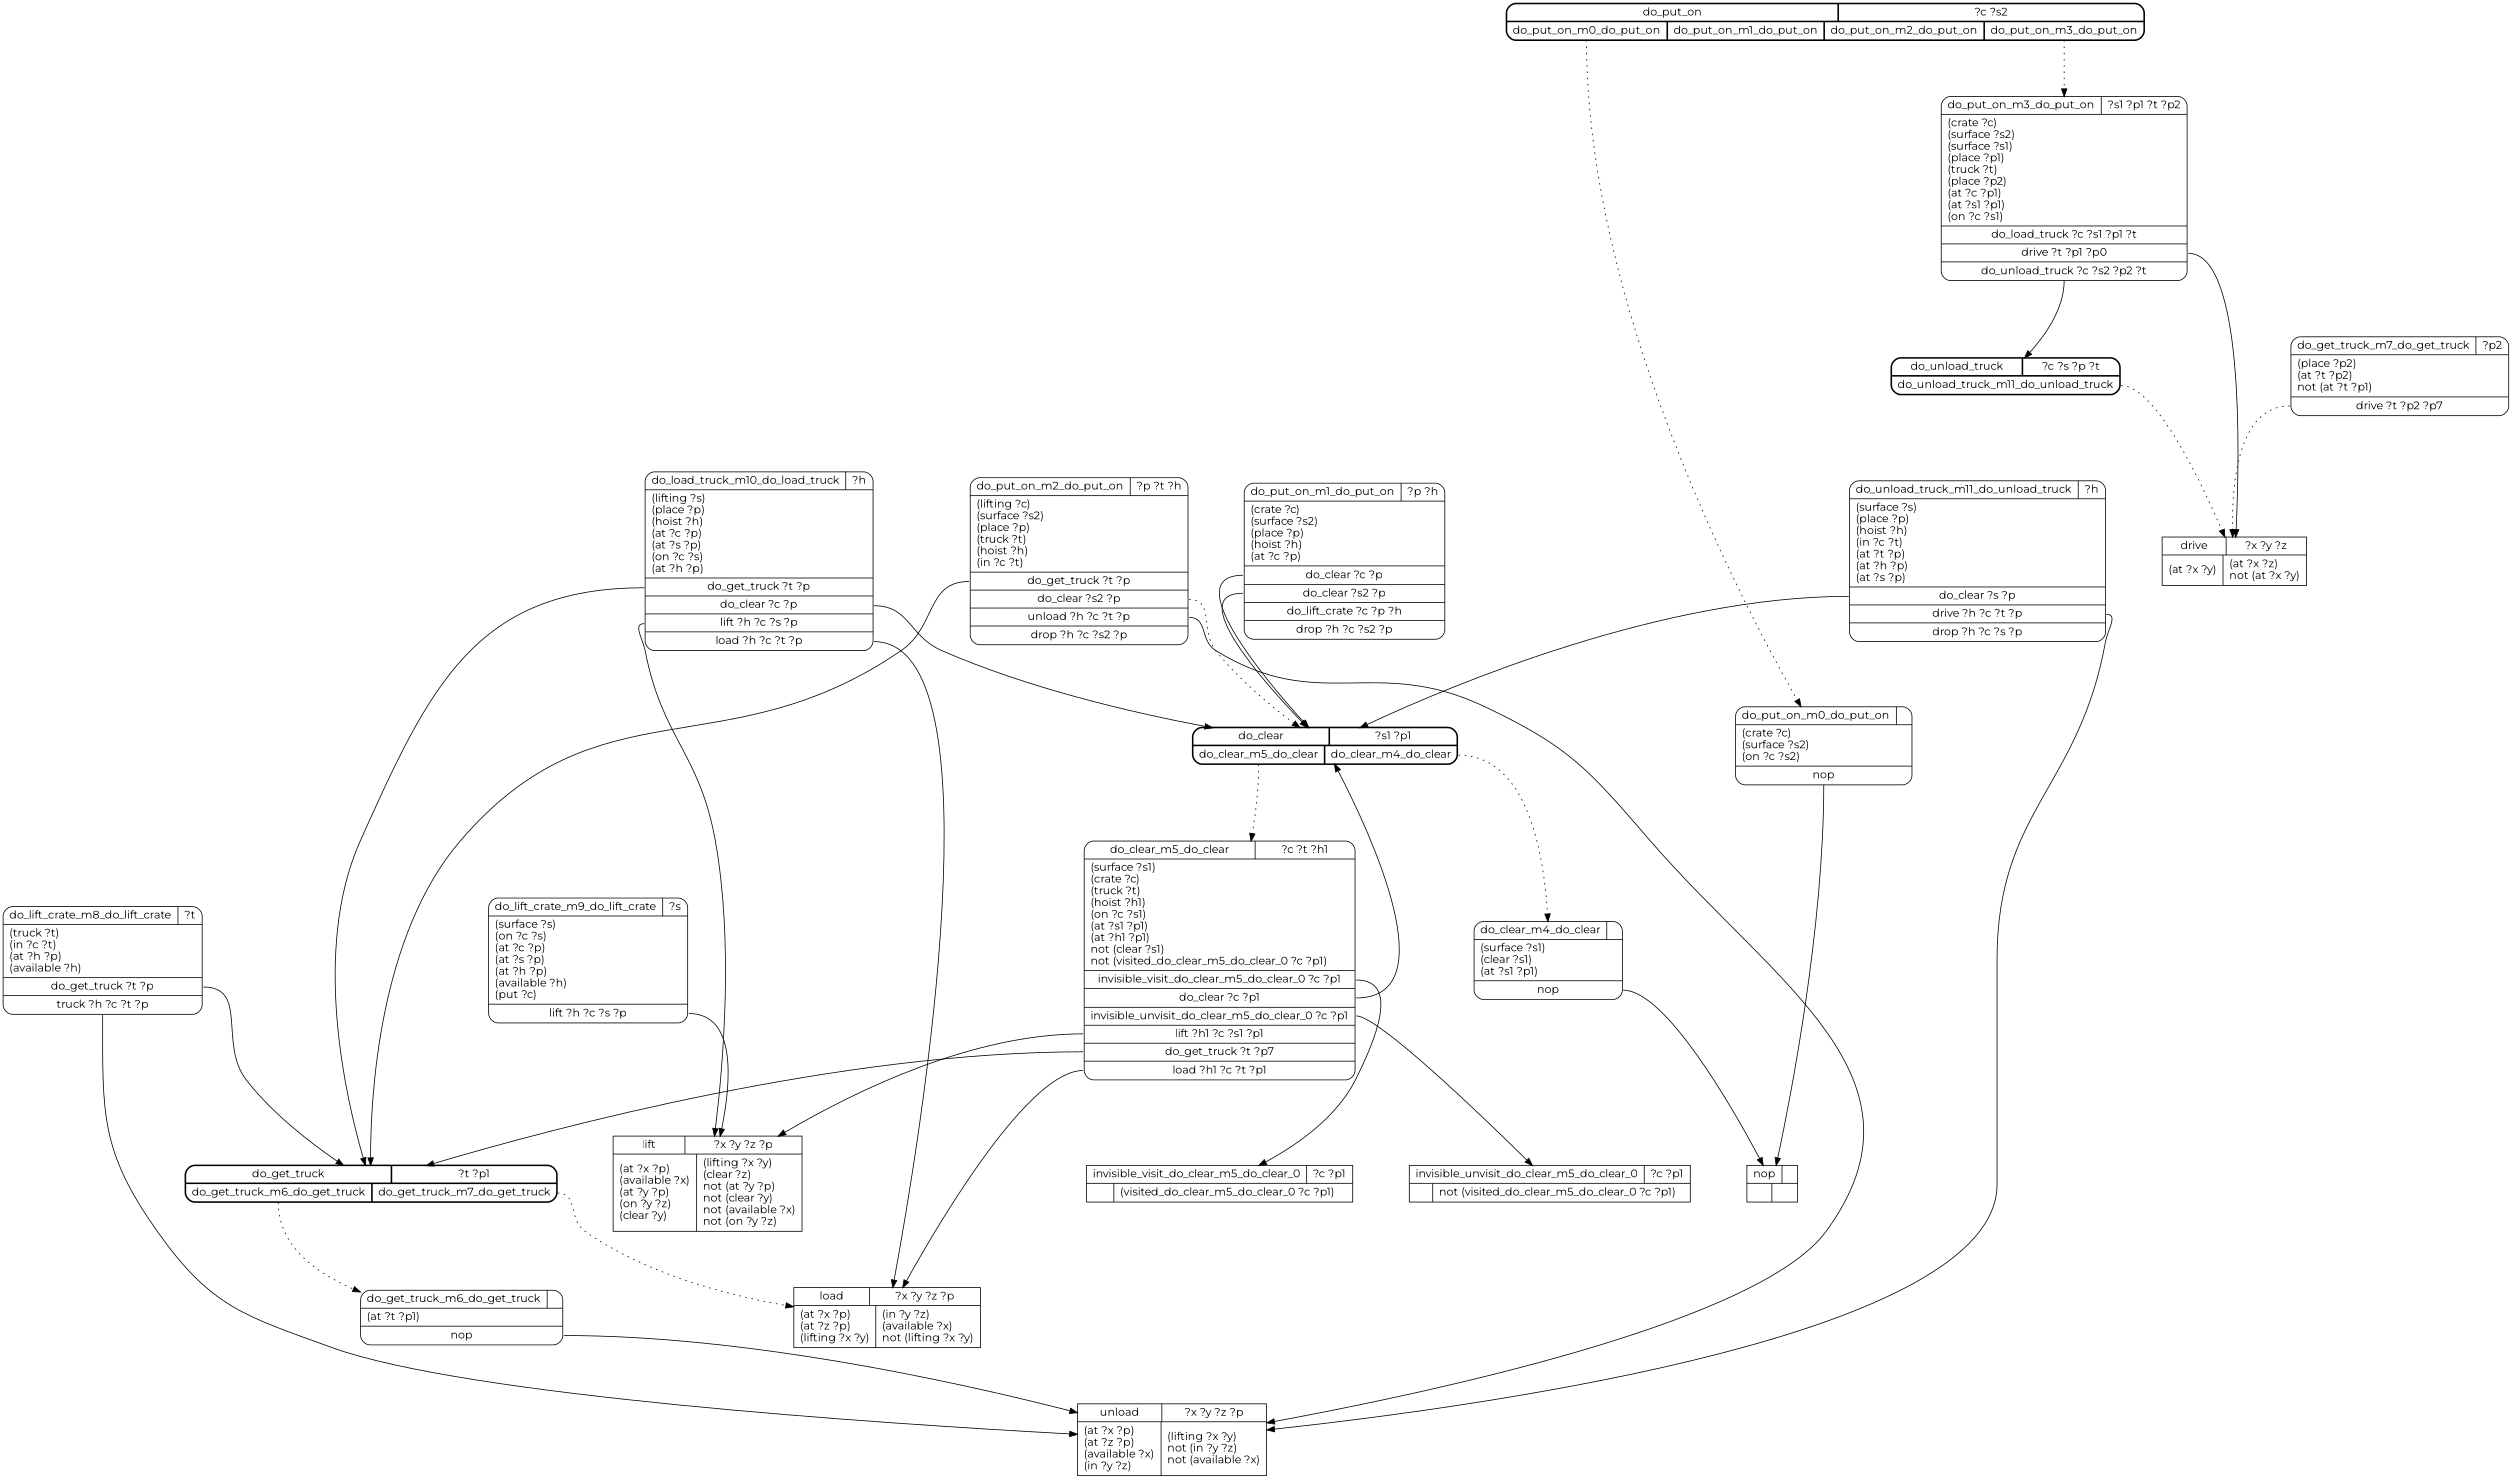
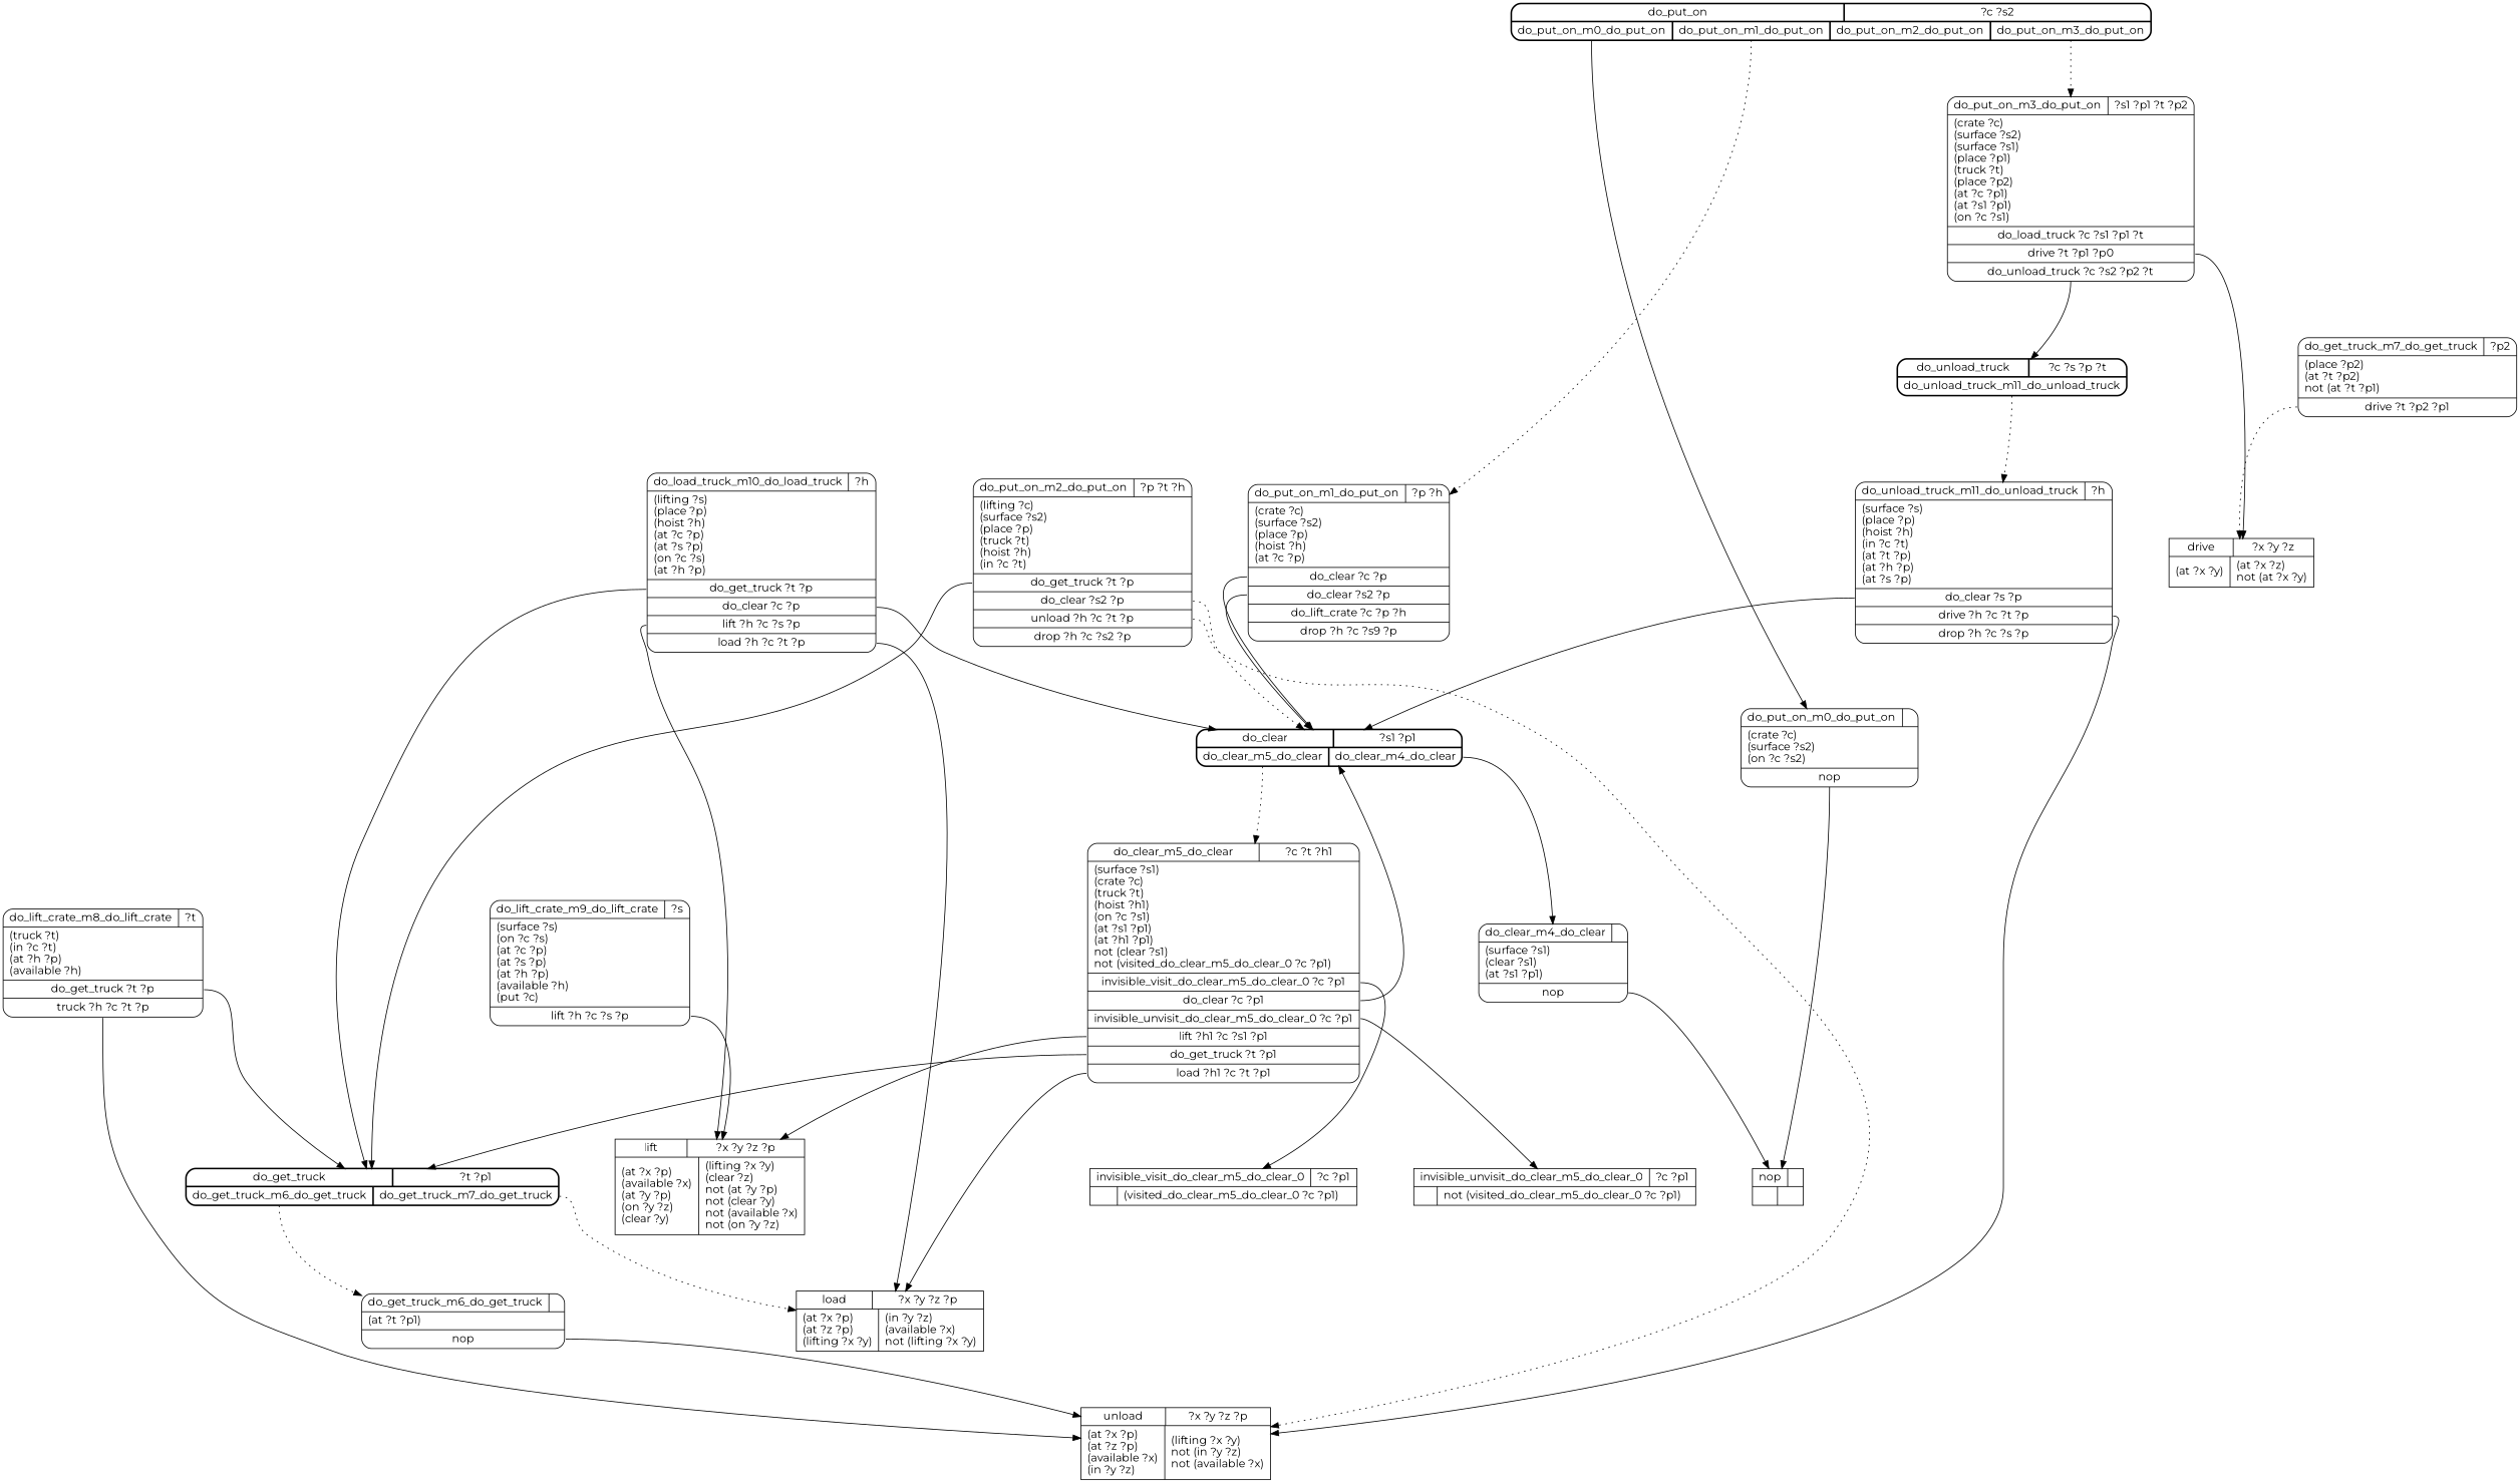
  digraph {
    fontname=Montserrat
    nodesep=1
    ranksep=1
    node [fontname=Montserrat shape=Mrecord]
    edge [fontname=Montserrat tailport=0]
    drive [label="{{\N|?x ?y ?z}|{(at ?x ?y)\l|(at ?x ?z)\lnot (at ?x ?y)\l}}" shape=record]
    lift [label="{{\N|?x ?y ?z ?p}|{(at ?x ?p)\l(available ?x)\l(at ?y ?p)\l(on ?y ?z)\l(clear ?y)\l|(lifting ?x ?y)\l(clear ?z)\lnot (at ?y ?p)\lnot (clear ?y)\lnot (available ?x)\lnot (on ?y ?z)\l}}" shape=record]
    load [label="{{\N|?x ?y ?z ?p}|{(at ?x ?p)\l(at ?z ?p)\l(lifting ?x ?y)\l|(in ?y ?z)\l(available ?x)\lnot (lifting ?x ?y)\l}}" shape=record]
    unload [label="{{\N|?x ?y ?z ?p}|{(at ?x ?p)\l(at ?z ?p)\l(available ?x)\l(in ?y ?z)\l|(lifting ?x ?y)\lnot (in ?y ?z)\lnot (available ?x)\l}}" shape=record]
    nop [label="{{\N|}|{|}}" shape=record]
    invisible_visit_do_clear_m5_do_clear_0 [label="{{\N|?c ?p1}|{|(visited_do_clear_m5_do_clear_0 ?c ?p1)\l}}" shape=record]
    invisible_unvisit_do_clear_m5_do_clear_0 [label="{{\N|?c ?p1}|{|not (visited_do_clear_m5_do_clear_0 ?c ?p1)\l}}" shape=record]
    do_put_on [label="{{\N|?c ?s2}|{<0>do_put_on_m0_do_put_on|<1>do_put_on_m1_do_put_on|<2>do_put_on_m2_do_put_on|<3>do_put_on_m3_do_put_on}}" style=bold]
    do_put_on_m0_do_put_on [label="{{\N|}|(crate ?c)\l(surface ?s2)\l(on ?c ?s2)\l|<0>nop}"]
-   do_put_on_m1_do_put_on [label="{{\N|?p ?h}|(crate ?c)\l(surface ?s2)\l(place ?p)\l(hoist ?h)\l(at ?c ?p)\l|<0>do_clear ?c ?p|<1>do_clear ?s2 ?p|<2>do_lift_crate ?c ?p ?h|<3>drop ?h ?c ?s2 ?p}"]
+   do_put_on_m1_do_put_on [label="{{\N|?p ?h}|(crate ?c)\l(surface ?s2)\l(place ?p)\l(hoist ?h)\l(at ?c ?p)\l|<0>do_clear ?c ?p|<1>do_clear ?s2 ?p|<2>do_lift_crate ?c ?p ?h|<3>drop ?h ?c ?s9 ?p}"]
    do_put_on_m3_do_put_on [label="{{\N|?s1 ?p1 ?t ?p2}|(crate ?c)\l(surface ?s2)\l(surface ?s1)\l(place ?p1)\l(truck ?t)\l(place ?p2)\l(at ?c ?p1)\l(at ?s1 ?p1)\l(on ?c ?s1)\l|<0>do_load_truck ?c ?s1 ?p1 ?t|<1>drive ?t ?p1 ?p0|<2>do_unload_truck ?c ?s2 ?p2 ?t}"]
    do_clear [label="{{\N|?s1 ?p1}|{<0>do_clear_m5_do_clear|<1>do_clear_m4_do_clear}}" style=bold]
    do_put_on_m2_do_put_on [label="{{\N|?p ?t ?h}|(lifting ?c)\l(surface ?s2)\l(place ?p)\l(truck ?t)\l(hoist ?h)\l(in ?c ?t)\l|<0>do_get_truck ?t ?p|<1>do_clear ?s2 ?p|<2>unload ?h ?c ?t ?p|<3>drop ?h ?c ?s2 ?p}"]
    do_get_truck [label="{{\N|?t ?p1}|{<0>do_get_truck_m6_do_get_truck|<1>do_get_truck_m7_do_get_truck}}" style=bold]
    do_unload_truck [label="{{\N|?c ?s ?p ?t}|{<0>do_unload_truck_m11_do_unload_truck}}" style=bold]
-   do_clear_m5_do_clear [label="{{\N|?c ?t ?h1}|(surface ?s1)\l(crate ?c)\l(truck ?t)\l(hoist ?h1)\l(on ?c ?s1)\l(at ?s1 ?p1)\l(at ?h1 ?p1)\lnot (clear ?s1)\lnot (visited_do_clear_m5_do_clear_0 ?c ?p1)\l|<0>invisible_visit_do_clear_m5_do_clear_0 ?c ?p1|<1>do_clear ?c ?p1|<2>invisible_unvisit_do_clear_m5_do_clear_0 ?c ?p1|<3>lift ?h1 ?c ?s1 ?p1|<4>do_get_truck ?t ?p7|<5>load ?h1 ?c ?t ?p1}"]
+   do_clear_m5_do_clear [label="{{\N|?c ?t ?h1}|(surface ?s1)\l(crate ?c)\l(truck ?t)\l(hoist ?h1)\l(on ?c ?s1)\l(at ?s1 ?p1)\l(at ?h1 ?p1)\lnot (clear ?s1)\lnot (visited_do_clear_m5_do_clear_0 ?c ?p1)\l|<0>invisible_visit_do_clear_m5_do_clear_0 ?c ?p1|<1>do_clear ?c ?p1|<2>invisible_unvisit_do_clear_m5_do_clear_0 ?c ?p1|<3>lift ?h1 ?c ?s1 ?p1|<4>do_get_truck ?t ?p1|<5>load ?h1 ?c ?t ?p1}"]
    do_clear_m4_do_clear [label="{{\N|}|(surface ?s1)\l(clear ?s1)\l(at ?s1 ?p1)\l|<0>nop}"]
    do_lift_crate_m8_do_lift_crate [label="{{\N|?t}|(truck ?t)\l(in ?c ?t)\l(at ?h ?p)\l(available ?h)\l|<0>do_get_truck ?t ?p|<1>truck ?h ?c ?t ?p}"]
    do_lift_crate_m9_do_lift_crate [label="{{\N|?s}|(surface ?s)\l(on ?c ?s)\l(at ?c ?p)\l(at ?s ?p)\l(at ?h ?p)\l(available ?h)\l(put ?c)\l|<0>lift ?h ?c ?s ?p}"]
    do_get_truck_m6_do_get_truck [label="{{\N|}|(at ?t ?p1)\l|<0>nop}"]
-   do_get_truck_m7_do_get_truck [label="{{\N|?p2}|(place ?p2)\l(at ?t ?p2)\lnot (at ?t ?p1)\l|<0>drive ?t ?p2 ?p7}"]
+   do_get_truck_m7_do_get_truck [label="{{\N|?p2}|(place ?p2)\l(at ?t ?p2)\lnot (at ?t ?p1)\l|<0>drive ?t ?p2 ?p1}"]
    do_unload_truck_m11_do_unload_truck [label="{{\N|?h}|(surface ?s)\l(place ?p)\l(hoist ?h)\l(in ?c ?t)\l(at ?t ?p)\l(at ?h ?p)\l(at ?s ?p)\l|<0>do_clear ?s ?p|<1>drive ?h ?c ?t ?p|<2>drop ?h ?c ?s ?p}"]
    do_load_truck_m10_do_load_truck [label="{{\N|?h}|(lifting ?s)\l(place ?p)\l(hoist ?h)\l(at ?c ?p)\l(at ?s ?p)\l(on ?c ?s)\l(at ?h ?p)\l|<0>do_get_truck ?t ?p|<1>do_clear ?c ?p|<2>lift ?h ?c ?s ?p|<3>load ?h ?c ?t ?p}"]
-   do_put_on -> do_put_on_m0_do_put_on [style=dotted]
+   do_put_on -> do_put_on_m0_do_put_on [style=solid]
+   do_put_on -> do_put_on_m1_do_put_on [style=dotted tailport=1]
    do_put_on -> do_put_on_m3_do_put_on [style=dotted tailport=3]
    do_put_on_m0_do_put_on -> nop
    do_put_on_m1_do_put_on -> do_clear
    do_put_on_m1_do_put_on -> do_clear [tailport=1]
    do_put_on_m3_do_put_on -> drive [tailport=1]
    do_put_on_m3_do_put_on -> do_unload_truck [tailport=2]
    do_clear -> do_clear_m5_do_clear [style=dotted]
-   do_clear -> do_clear_m4_do_clear [style=dotted tailport=1]
-   do_put_on_m2_do_put_on -> unload [tailport=2]
+   do_clear -> do_clear_m4_do_clear [style=solid tailport=1]
+   do_put_on_m2_do_put_on -> unload [tailport=2 style=dotted]
    do_put_on_m2_do_put_on -> do_clear [style=dotted tailport=1]
    do_put_on_m2_do_put_on -> do_get_truck
    do_get_truck -> load [style=dotted tailport=1]
    do_get_truck -> do_get_truck_m6_do_get_truck [style=dotted]
-   do_unload_truck -> drive [style=dotted]
+   do_unload_truck -> do_unload_truck_m11_do_unload_truck [style=dotted]
    do_clear_m5_do_clear -> lift [tailport=3]
    do_clear_m5_do_clear -> load [tailport=5]
    do_clear_m5_do_clear -> invisible_visit_do_clear_m5_do_clear_0
    do_clear_m5_do_clear -> invisible_unvisit_do_clear_m5_do_clear_0 [tailport=2]
    do_clear_m5_do_clear -> do_clear [tailport=1]
    do_clear_m5_do_clear -> do_get_truck [tailport=4]
    do_clear_m4_do_clear -> nop
    do_lift_crate_m8_do_lift_crate -> unload [tailport=1]
    do_lift_crate_m8_do_lift_crate -> do_get_truck
    do_lift_crate_m9_do_lift_crate -> lift
    do_get_truck_m6_do_get_truck -> unload
    do_get_truck_m7_do_get_truck -> drive [style=dotted]
    do_unload_truck_m11_do_unload_truck -> unload [tailport=1]
    do_unload_truck_m11_do_unload_truck -> do_clear
    do_load_truck_m10_do_load_truck -> lift [tailport=2]
    do_load_truck_m10_do_load_truck -> load [tailport=3]
    do_load_truck_m10_do_load_truck -> do_clear [tailport=1]
    do_load_truck_m10_do_load_truck -> do_get_truck
  }
